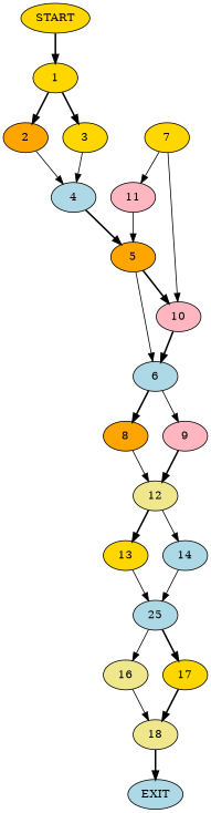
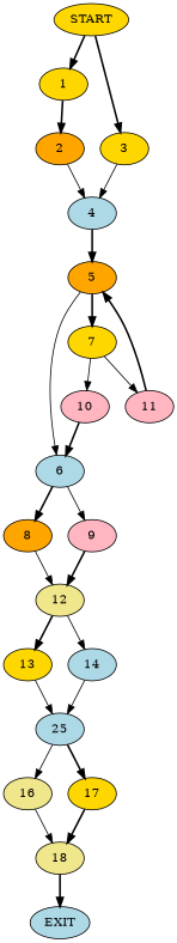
  digraph {
    node [fillcolor=gold style=filled]
    edge [style=solid]
    n1 [label=START]
    1
    2 [fillcolor=orange]
    3
    n5 [fillcolor=lightblue label=EXIT]
    4 [fillcolor=lightblue]
    5 [fillcolor=orange]
    6 [fillcolor=lightblue]
    7
    8 [fillcolor=orange]
    9 [fillcolor=lightpink]
    10 [fillcolor=lightpink]
    11 [fillcolor=lightpink]
    12 [fillcolor=khaki]
    13
    14 [fillcolor=lightblue]
    n17 [fillcolor=lightblue label=25]
    16 [fillcolor=khaki]
    17
    18 [fillcolor=khaki]
    n1 -> 1 [style=bold]
    1 -> 2 [style=bold]
-   1 -> 3 [style=bold]
+   n1 -> 3 [style=bold]
    2 -> 4
    3 -> 4
    4 -> 5 [style=bold]
    5 -> 6
-   5 -> 10 [style=bold]
+   5 -> 7 [style=bold]
    6 -> 8 [style=bold]
    6 -> 9
    7 -> 10
    7 -> 11
    8 -> 12
    9 -> 12 [style=bold]
    10 -> 6 [style=bold]
-   11 -> 5
+   11 -> 5 [style=bold]
    12 -> 13 [style=bold]
    12 -> 14
    13 -> n17
    14 -> n17
    n17 -> 16
    n17 -> 17 [style=bold]
    16 -> 18
    17 -> 18 [style=bold]
    18 -> n5 [style=bold]
  }
